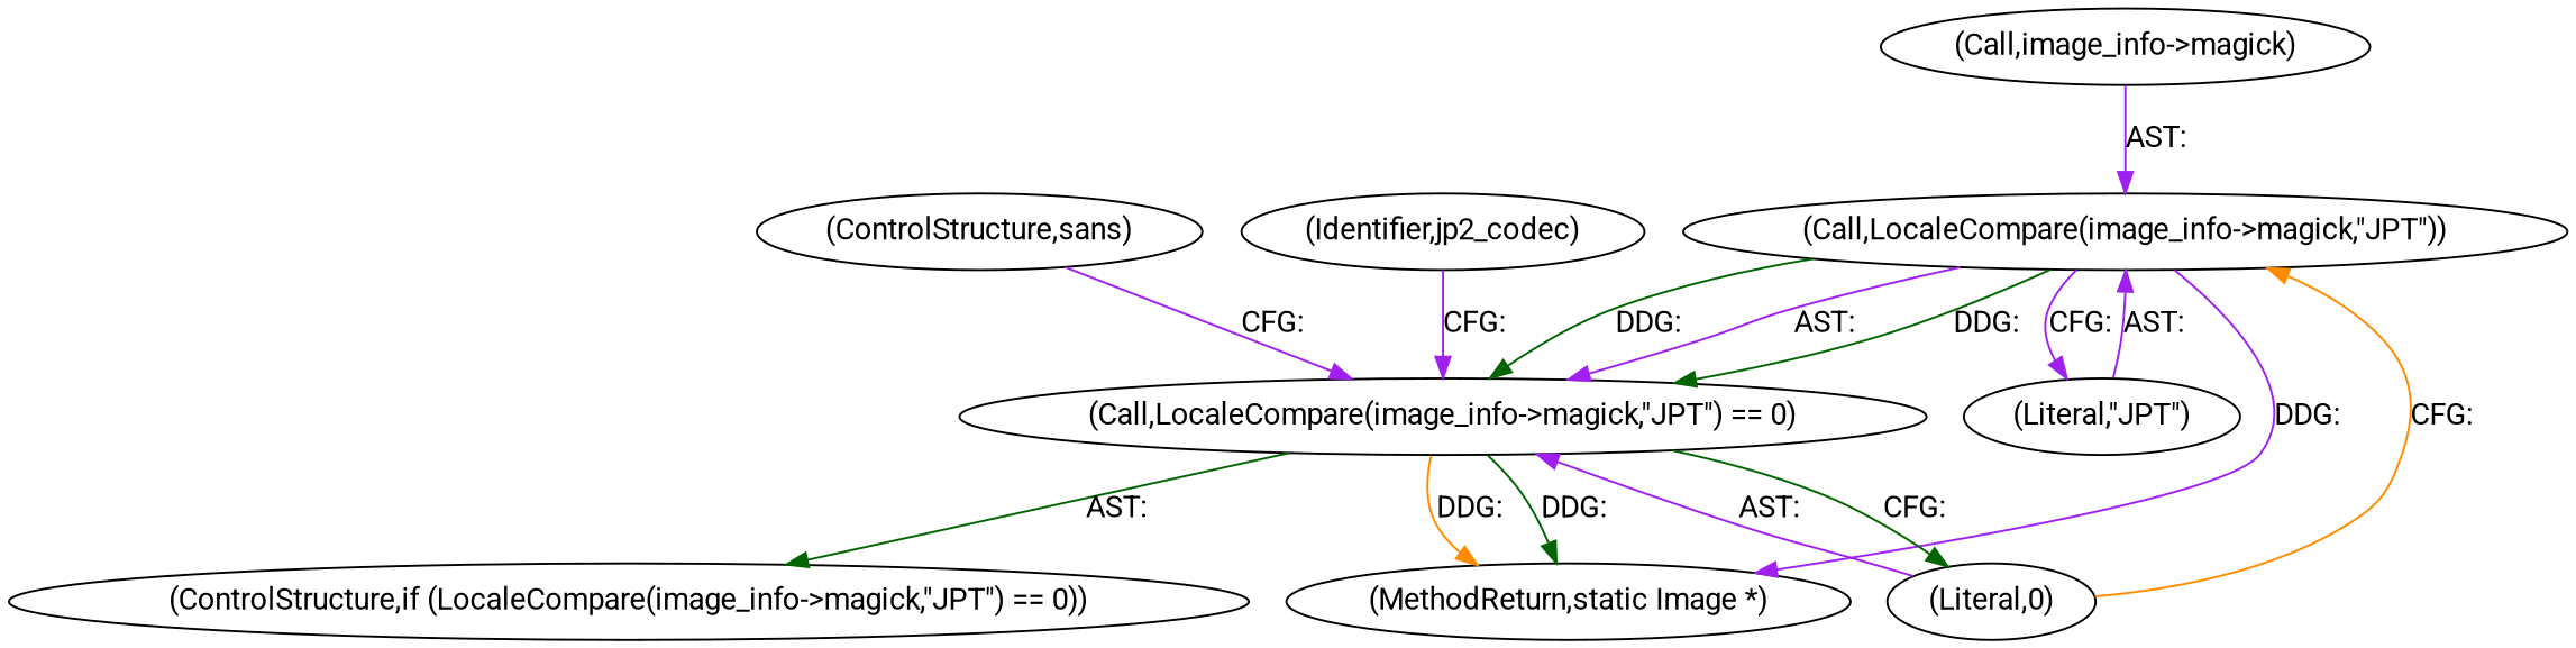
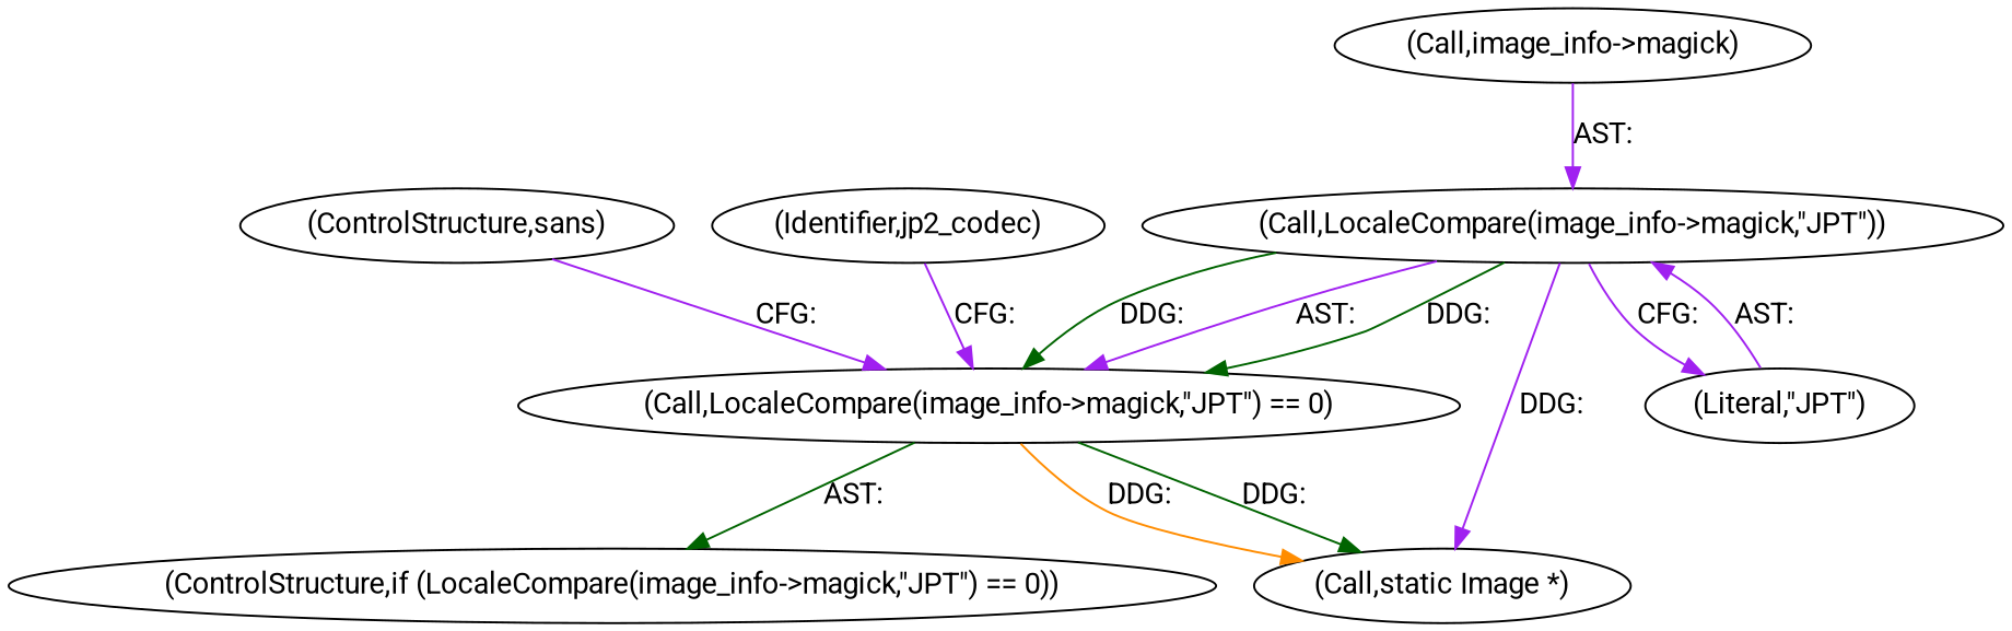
  digraph {
    fontname=Roboto
    node [fontname=Roboto]
    edge [color=purple fontname=Roboto]
    n1 [label="(Call,LocaleCompare(image_info->magick,\"JPT\"))"]
    n2 [label="(Call,LocaleCompare(image_info->magick,\"JPT\") == 0)"]
-   n3 [label="(MethodReturn,static Image *)"]
+   n3 [label="(Call,static Image *)"]
    n4 [label="(Literal,\"JPT\")"]
-   n5 [label="(Literal,0)"]
    n6 [label="(ControlStructure,if (LocaleCompare(image_info->magick,\"JPT\") == 0))"]
    n7 [label="(ControlStructure,sans)"]
    n8 [label="(Identifier,jp2_codec)"]
    n9 [label="(Call,image_info->magick)"]
    n1 -> n2 [label="AST: "]
    n1 -> n2 [color=darkgreen label="DDG: "]
    n1 -> n2 [color=darkgreen label="DDG: "]
    n1 -> n3 [label="DDG: "]
    n1 -> n4 [label="CFG: "]
    n2 -> n3 [color=darkgreen label="DDG: "]
    n2 -> n3 [color=darkorange label="DDG: "]
-   n2 -> n5 [color=darkgreen label="CFG: "]
    n2 -> n6 [color=darkgreen label="AST: "]
    n4 -> n1 [label="AST: "]
-   n5 -> n1 [color=darkorange label="CFG: "]
-   n5 -> n2 [label="AST: "]
    n7 -> n2 [label="CFG: "]
    n8 -> n2 [label="CFG: "]
    n9 -> n1 [label="AST: "]
  }
